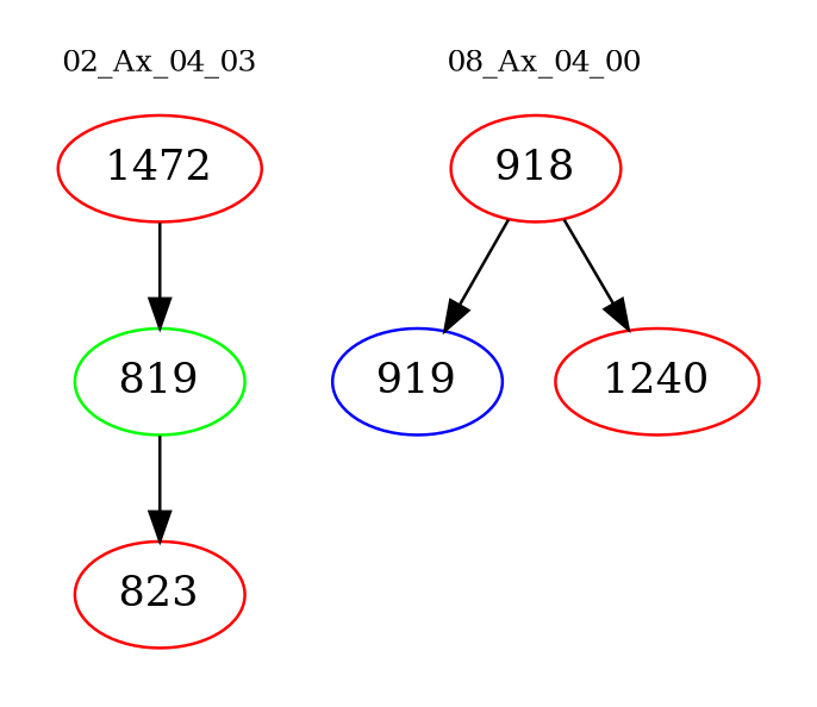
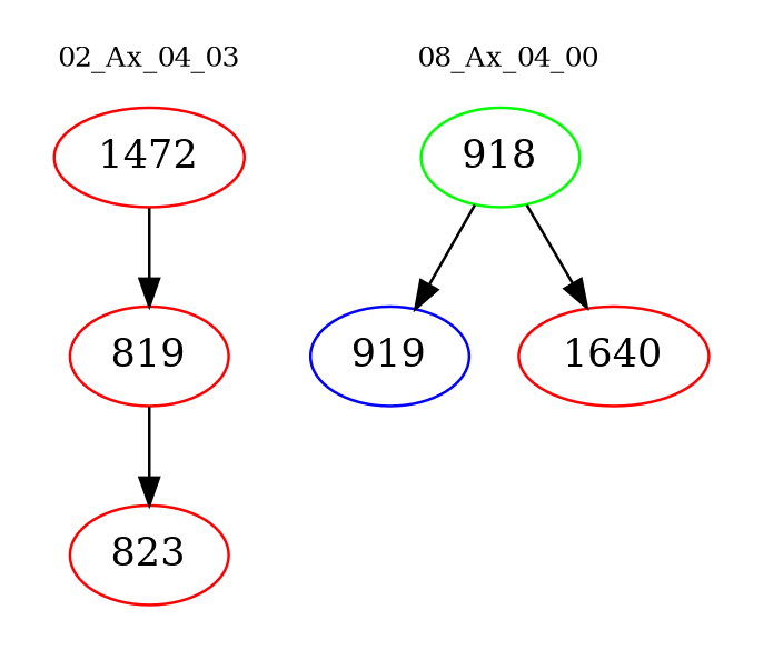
  digraph {
    node [color=red]
    edge [color=black]
-   n1 [color=green label=819]
+   n1 [label=819]
    n2 [label=823]
    n3 [label=1472]
-   n4 [label=918]
+   n4 [color=green label=918]
    n5 [color=blue label=919]
-   n6 [label=1240]
+   n6 [label=1640]
    subgraph cluster_1 {
      color=white
      fontsize=10
      label="02_Ax_04_03"
      n1
      n2
      n3
    }
    subgraph cluster_2 {
      color=white
      fontsize=10
      label="08_Ax_04_00"
      n4
      n5
      n6
    }
    n1 -> n2
    n3 -> n1
    n4 -> n5
    n4 -> n6
  }
